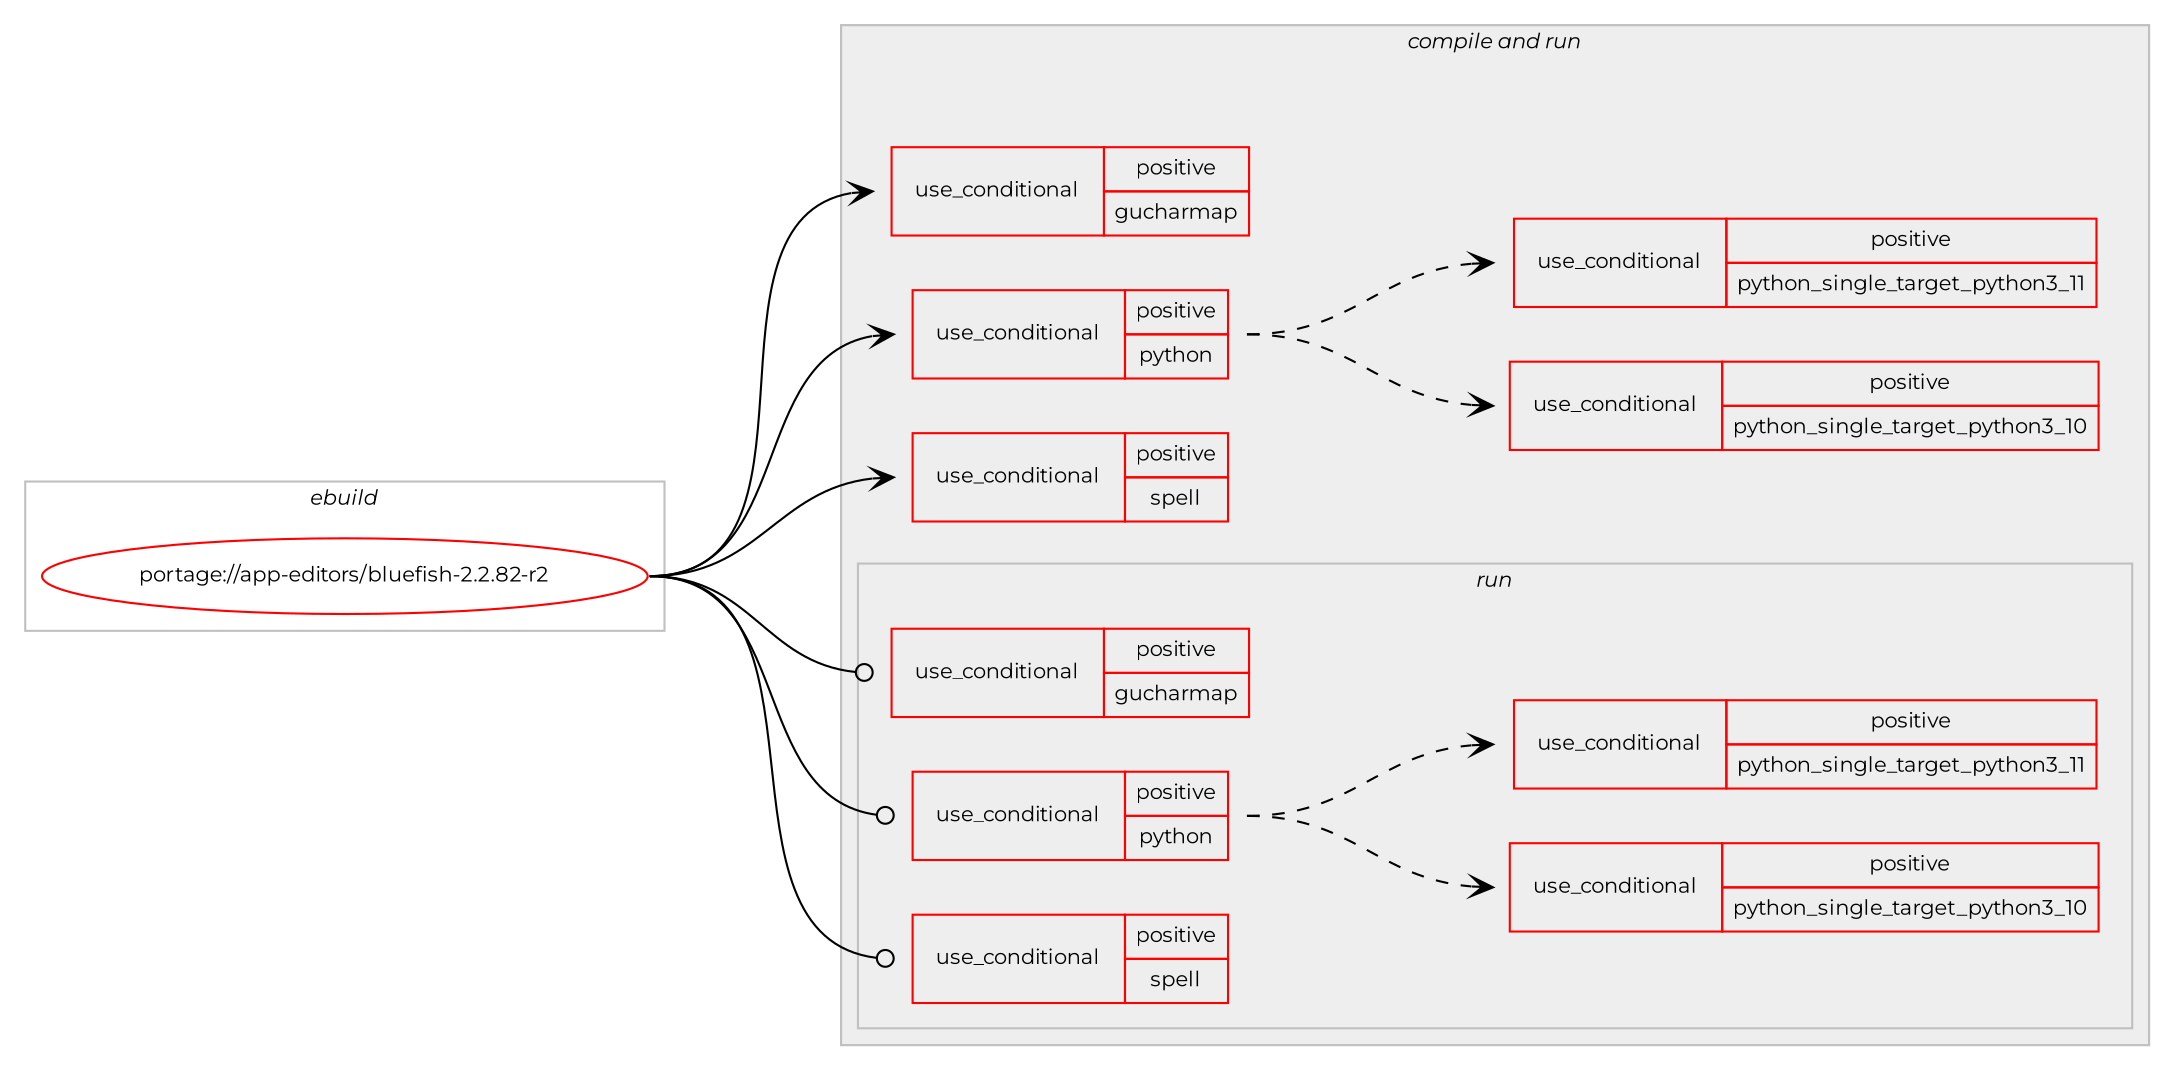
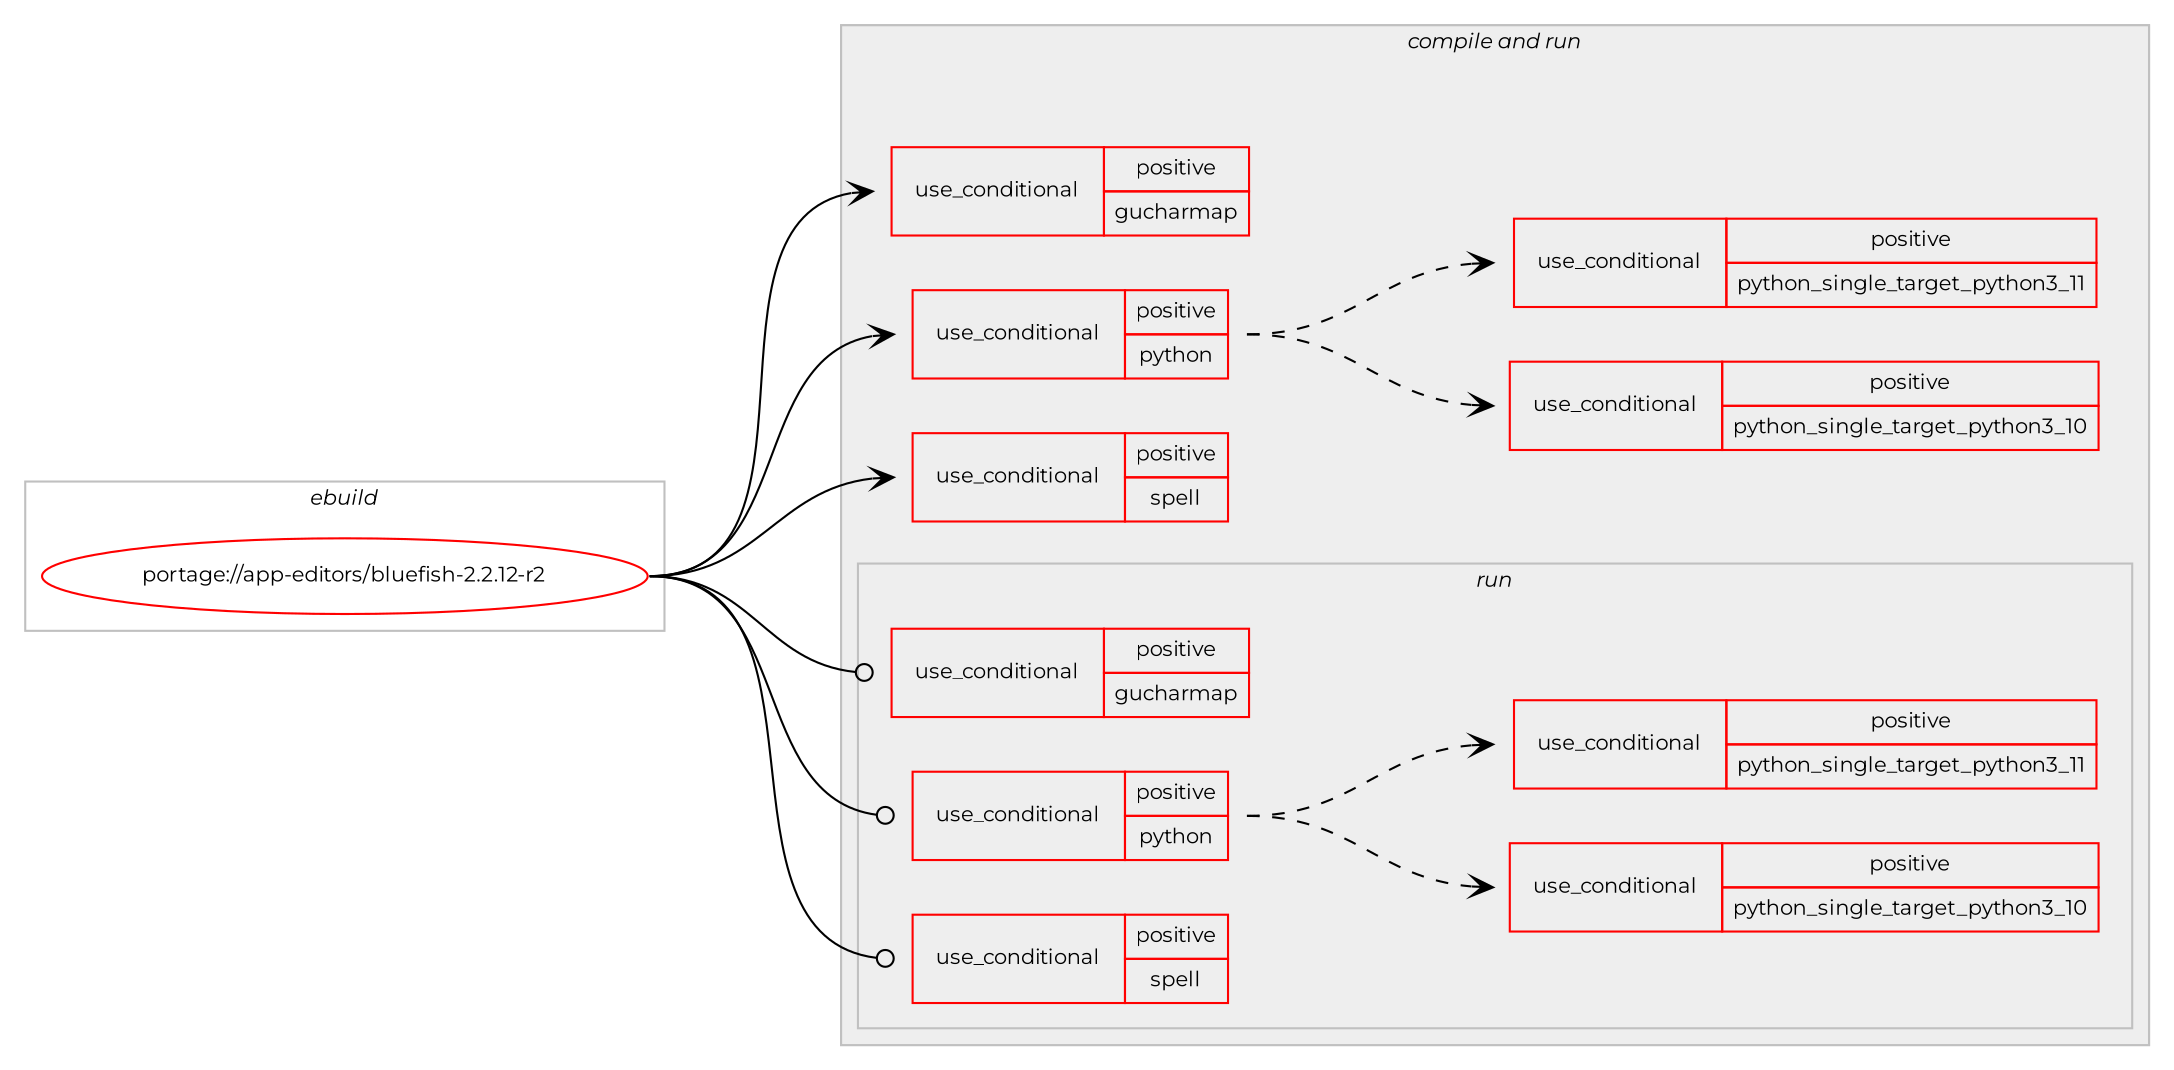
  digraph {
    compound=true
    concentrate=true
    fontname=Montserrat
    fontsize=10
    newrank=true
    rankdir=LR
    ranksep=1.5
    node [color=red fontname=Montserrat fontsize=10 shape=none]
    edge [arrowhead=vee headport=w style=solid tailport=e weight=20 fontname=Montserrat]
-   n1 [label="portage://app-editors/bluefish-2.2.82-r2" width=4 shape=""]
+   n1 [label="portage://app-editors/bluefish-2.2.12-r2" width=4 shape=""]
    n2 [label=<<TABLE BORDER="0" CELLBORDER="1" CELLSPACING="0" CELLPADDING="4"><TR><TD ROWSPAN="3" CELLPADDING="10">use_conditional</TD></TR><TR><TD>positive</TD></TR><TR><TD>gucharmap</TD></TR></TABLE>>]
    n3 [label=<<TABLE BORDER="0" CELLBORDER="1" CELLSPACING="0" CELLPADDING="4"><TR><TD ROWSPAN="3" CELLPADDING="10">use_conditional</TD></TR><TR><TD>positive</TD></TR><TR><TD>python_single_target_python3_10</TD></TR></TABLE>>]
    n4 [label=<<TABLE BORDER="0" CELLBORDER="1" CELLSPACING="0" CELLPADDING="4"><TR><TD ROWSPAN="3" CELLPADDING="10">use_conditional</TD></TR><TR><TD>positive</TD></TR><TR><TD>python_single_target_python3_11</TD></TR></TABLE>>]
    n5 [label=<<TABLE BORDER="0" CELLBORDER="1" CELLSPACING="0" CELLPADDING="4"><TR><TD ROWSPAN="3" CELLPADDING="10">use_conditional</TD></TR><TR><TD>positive</TD></TR><TR><TD>python</TD></TR></TABLE>>]
    n6 [label=<<TABLE BORDER="0" CELLBORDER="1" CELLSPACING="0" CELLPADDING="4"><TR><TD ROWSPAN="3" CELLPADDING="10">use_conditional</TD></TR><TR><TD>positive</TD></TR><TR><TD>spell</TD></TR></TABLE>>]
    n7 [label=<<TABLE BORDER="0" CELLBORDER="1" CELLSPACING="0" CELLPADDING="4"><TR><TD ROWSPAN="3" CELLPADDING="10">use_conditional</TD></TR><TR><TD>positive</TD></TR><TR><TD>gucharmap</TD></TR></TABLE>>]
    n8 [label=<<TABLE BORDER="0" CELLBORDER="1" CELLSPACING="0" CELLPADDING="4"><TR><TD ROWSPAN="3" CELLPADDING="10">use_conditional</TD></TR><TR><TD>positive</TD></TR><TR><TD>python_single_target_python3_10</TD></TR></TABLE>>]
    n9 [label=<<TABLE BORDER="0" CELLBORDER="1" CELLSPACING="0" CELLPADDING="4"><TR><TD ROWSPAN="3" CELLPADDING="10">use_conditional</TD></TR><TR><TD>positive</TD></TR><TR><TD>python_single_target_python3_11</TD></TR></TABLE>>]
    n10 [label=<<TABLE BORDER="0" CELLBORDER="1" CELLSPACING="0" CELLPADDING="4"><TR><TD ROWSPAN="3" CELLPADDING="10">use_conditional</TD></TR><TR><TD>positive</TD></TR><TR><TD>python</TD></TR></TABLE>>]
    n11 [label=<<TABLE BORDER="0" CELLBORDER="1" CELLSPACING="0" CELLPADDING="4"><TR><TD ROWSPAN="3" CELLPADDING="10">use_conditional</TD></TR><TR><TD>positive</TD></TR><TR><TD>spell</TD></TR></TABLE>>]
    subgraph cluster_1 {
      color=gray
      label=<<i>ebuild</i>>
      rank=same
      n1
    }
    subgraph cluster_2 {
      color=gray
      label=<<i>dependencies</i>>
      subgraph cluster_3 {
        color=gray
        fillcolor="#eeeeee"
        label=<<i>compile</i>>
        style=filled
        subgraph sub_4 {
          color=gray
          fillcolor="#eeeeee"
          label=<<i>compile</i>>
          style=filled
          n2
        }
        subgraph sub_5 {
          color=gray
          fillcolor="#eeeeee"
          label=<<i>compile</i>>
          style=filled
          n5
          subgraph sub_6 {
            color=gray
            fillcolor="#eeeeee"
            label=<<i>compile</i>>
            style=filled
            n3
          }
          subgraph sub_7 {
            color=gray
            fillcolor="#eeeeee"
            label=<<i>compile</i>>
            style=filled
            n4
          }
        }
        subgraph sub_8 {
          color=gray
          fillcolor="#eeeeee"
          label=<<i>compile</i>>
          style=filled
          n6
        }
      }
      subgraph cluster_9 {
        color=gray
        fillcolor="#eeeeee"
        label=<<i>compile and run</i>>
        style=filled
      }
      subgraph cluster_10 {
        color=gray
        fillcolor="#eeeeee"
        label=<<i>run</i>>
        style=filled
        subgraph sub_11 {
          color=gray
          fillcolor="#eeeeee"
          label=<<i>run</i>>
          style=filled
          n7
        }
        subgraph sub_12 {
          color=gray
          fillcolor="#eeeeee"
          label=<<i>run</i>>
          style=filled
          n10
          subgraph sub_13 {
            color=gray
            fillcolor="#eeeeee"
            label=<<i>run</i>>
            style=filled
            n8
          }
          subgraph sub_14 {
            color=gray
            fillcolor="#eeeeee"
            label=<<i>run</i>>
            style=filled
            n9
          }
        }
        subgraph sub_15 {
          color=gray
          fillcolor="#eeeeee"
          label=<<i>run</i>>
          style=filled
          n11
        }
      }
    }
    subgraph cluster_16 {
      color=gray
      label=<<i>candidates</i>>
      rank=same
    }
    n1 -> n2
    n1 -> n5
    n1 -> n6
    n1 -> n7 [arrowhead=odot]
    n1 -> n10 [arrowhead=odot]
    n1 -> n11 [arrowhead=odot]
    n5 -> n3 [style=dashed]
    n5 -> n4 [style=dashed]
    n10 -> n8 [style=dashed]
    n10 -> n9 [style=dashed]
  }
